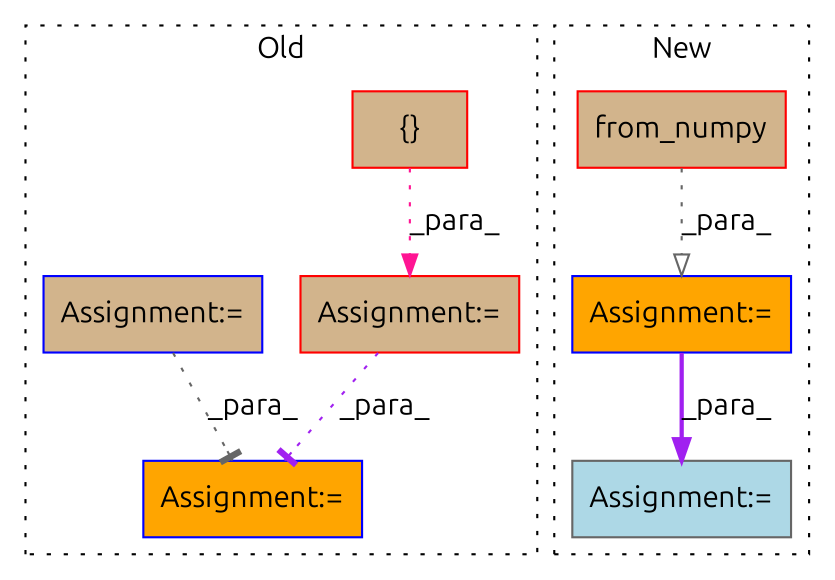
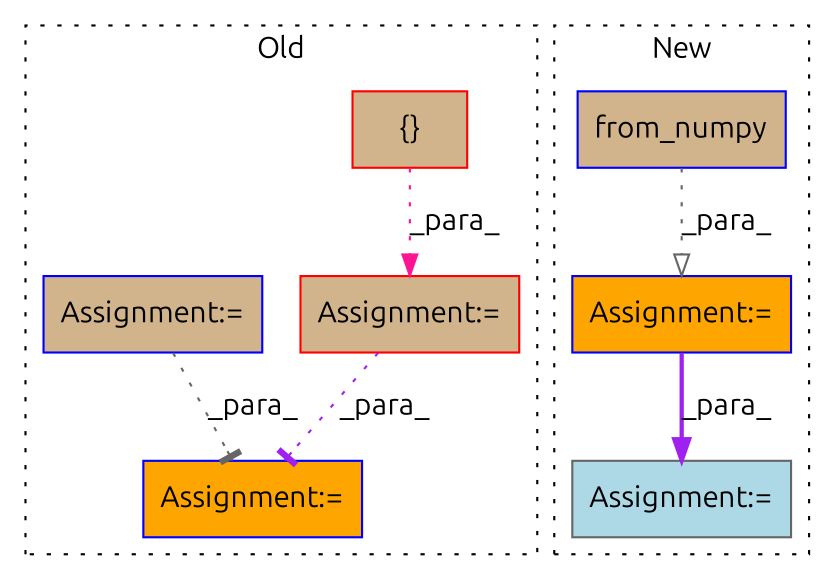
  digraph {
    fontname=Ubuntu
    node [a=7 l=1 shape=box style=filled fillcolor=tan color=red fontname=Ubuntu]
    edge [color=gray40 style=dotted arrowhead=normal fontname=Ubuntu]
    n1 [a=4 l="1,1" label="{}" s="470,482"]
    n2 [label="Assignment:=" s=503 fillcolor=orange color=blue]
    n3 [label="Assignment:=" s=297 color=blue]
    n4 [l=44 label="Assignment:=" s=448]
-   n5 [a=32 l="11,1" label=from_numpy s="348,385"]
+   n5 [a=32 l="11,1" label=from_numpy s="348,385" color=blue]
    n6 [label="Assignment:=" s=396 fillcolor=lightblue color=gray40]
    n7 [label="Assignment:=" s=341 fillcolor=orange color=blue]
    subgraph cluster_1 {
      label=Old
      style=dotted
      n1
      n2
      n3
      n4
    }
    subgraph cluster_2 {
      label=New
      style=dotted
      n5
      n6
      n7
    }
    n1 -> n4 [label=_para_ color=deeppink]
    n3 -> n2 [label=_para_ arrowhead=tee]
    n4 -> n2 [label=_para_ color=purple arrowhead=tee]
    n5 -> n7 [label=_para_ arrowhead=onormal]
    n7 -> n6 [label=_para_ color=purple style=bold]
  }
